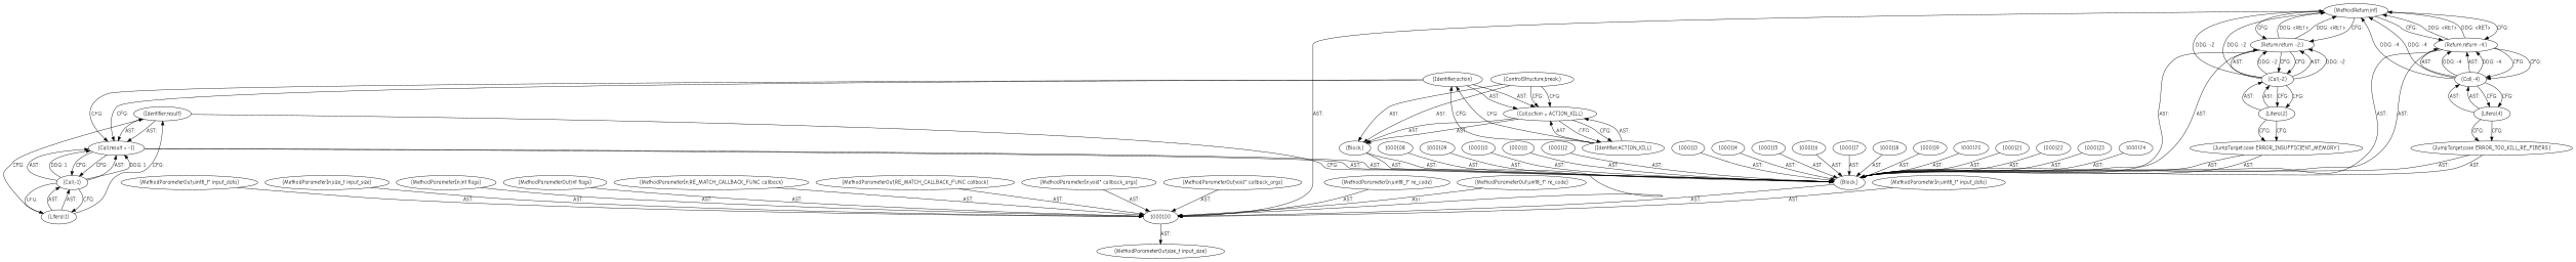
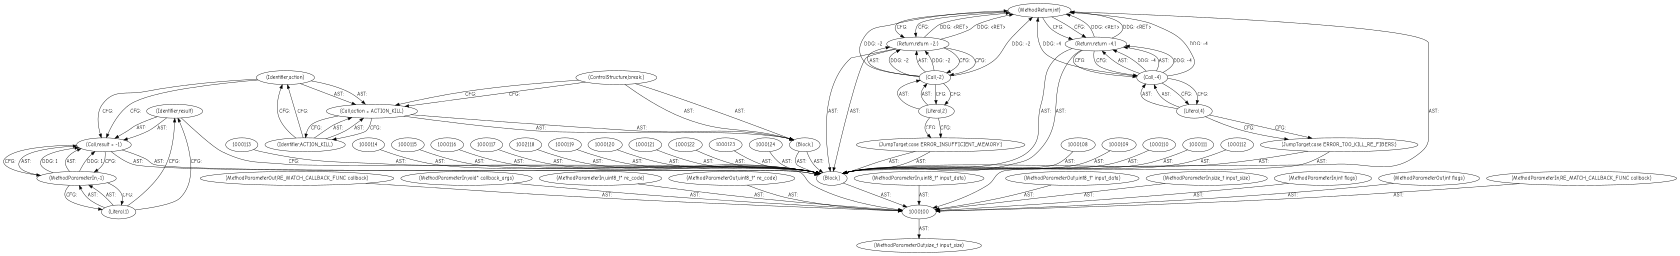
  digraph {
    fontname="Comic Neue"
    node [fontname="Comic Neue"]
    edge [fontname="Comic Neue"]
    n1 [label="(MethodReturn,int)"]
    n2 [label="(Return,return -2;)"]
    n3 [label="(Return,return -4;)"]
    1000100
    n5 [label="(Block,)"]
    n6 [label="(Call,-2)"]
    n7 [label="(Call,-4)"]
    n8 [label="(MethodParameterOut,size_t input_size)"]
    n9 [label="(MethodParameterIn,uint8_t* re_code)"]
    n10 [label="(MethodParameterOut,uint8_t* re_code)"]
-   n11 [label="(Call,-1)"]
+   n11 [label="(MethodParameterIn,-1)"]
    n12 [label="(Literal,1)"]
    n13 [label="(Call,result = -1)"]
    n14 [label="(Identifier,result)"]
    n15 [label="(MethodParameterIn,uint8_t* input_data)"]
    n16 [label="(MethodParameterOut,uint8_t* input_data)"]
    n17 [label="(Block,)"]
    n18 [label="(Identifier,ACTION_KILL)"]
    n19 [label="(Call,action = ACTION_KILL)"]
    n20 [label="(Identifier,action)"]
    n21 [label="(ControlStructure,break;)"]
    n22 [label="(MethodParameterIn,size_t input_size)"]
    n23 [label="(JumpTarget,case ERROR_INSUFFICIENT_MEMORY:)"]
    n24 [label="(Literal,2)"]
    n25 [label="(JumpTarget,case ERROR_TOO_KILL_RE_FIBERS:)"]
    n26 [label="(Literal,4)"]
    n27 [label="(MethodParameterIn,int flags)"]
    n28 [label="(MethodParameterOut,int flags)"]
    n29 [label="(MethodParameterIn,RE_MATCH_CALLBACK_FUNC callback)"]
    n30 [label="(MethodParameterOut,RE_MATCH_CALLBACK_FUNC callback)"]
    n31 [label="(MethodParameterIn,void* callback_args)"]
-   n32 [label="(MethodParameterOut,void* callback_args)"]
    1000108
    1000109
    1000110
    1000111
    1000112
    1000113
    1000114
    1000115
    1000116
    1000117
-   1000118
+   1000118 [label=1002118]
    1000119
    1000120
    1000121
    1000122
    1000123
    1000124
    n1 -> n2 [label="CFG: "]
    n1 -> n2 [label="CFG: "]
    n1 -> n3 [label="CFG: "]
    n1 -> n3 [label="CFG: "]
    n1 -> 1000100 [label="AST: "]
    n2 -> n1 [label="DDG: <RET>"]
    n2 -> n1 [label="DDG: <RET>"]
    n2 -> n5 [label="AST: "]
    n2 -> n5 [label="AST: "]
    n2 -> n6 [label="CFG: "]
    n2 -> n6 [label="CFG: "]
    n3 -> n1 [label="DDG: <RET>"]
    n3 -> n1 [label="DDG: <RET>"]
    n3 -> n5 [label="AST: "]
    n3 -> n5 [label="AST: "]
    n3 -> n7 [label="CFG: "]
    n3 -> n7 [label="CFG: "]
    1000100 -> n8 [label="AST: "]
    n5 -> 1000100 [label="AST: "]
    n6 -> n1 [label="DDG: -2"]
    n6 -> n1 [label="DDG: -2"]
    n6 -> n2 [label="AST: "]
    n6 -> n2 [label="DDG: -2"]
    n6 -> n2 [label="AST: "]
    n6 -> n2 [label="DDG: -2"]
    n6 -> n24 [label="CFG: "]
    n6 -> n24 [label="CFG: "]
    n7 -> n1 [label="DDG: -4"]
    n7 -> n1 [label="DDG: -4"]
    n7 -> n3 [label="AST: "]
    n7 -> n3 [label="DDG: -4"]
    n7 -> n3 [label="AST: "]
    n7 -> n3 [label="DDG: -4"]
    n7 -> n26 [label="CFG: "]
    n7 -> n26 [label="CFG: "]
    n9 -> 1000100 [label="AST: "]
    n10 -> 1000100 [label="AST: "]
    n11 -> n12 [label="CFG: "]
    n11 -> n12 [label="CFG: "]
    n11 -> n13 [label="AST: "]
    n11 -> n13 [label="DDG: 1"]
    n11 -> n13 [label="AST: "]
    n11 -> n13 [label="DDG: 1"]
    n12 -> n11 [label="AST: "]
    n12 -> n11 [label="AST: "]
    n12 -> n14 [label="CFG: "]
    n12 -> n14 [label="CFG: "]
    n13 -> n5 [label="AST: "]
    n13 -> n5 [label="AST: "]
    n13 -> n11 [label="CFG: "]
    n13 -> n11 [label="CFG: "]
    n14 -> 1000100 [label="CFG: "]
    n14 -> n13 [label="AST: "]
    n14 -> n13 [label="AST: "]
    n15 -> 1000100 [label="AST: "]
    n16 -> 1000100 [label="AST: "]
    n17 -> n5 [label="AST: "]
    n17 -> n5 [label="AST: "]
    n18 -> n19 [label="AST: "]
    n18 -> n19 [label="AST: "]
    n18 -> n20 [label="CFG: "]
    n18 -> n20 [label="CFG: "]
    n19 -> n17 [label="AST: "]
    n19 -> n17 [label="AST: "]
    n19 -> n18 [label="CFG: "]
    n19 -> n18 [label="CFG: "]
    n20 -> n13 [label="CFG: "]
    n20 -> n13 [label="CFG: "]
    n20 -> n19 [label="AST: "]
    n20 -> n19 [label="AST: "]
    n21 -> n17 [label="AST: "]
    n21 -> n17 [label="AST: "]
    n21 -> n19 [label="CFG: "]
    n21 -> n19 [label="CFG: "]
    n22 -> 1000100 [label="AST: "]
    n23 -> n5 [label="AST: "]
    n23 -> n5 [label="AST: "]
    n24 -> n6 [label="AST: "]
    n24 -> n6 [label="AST: "]
    n24 -> n23 [label="CFG: "]
    n24 -> n23 [label="CFG: "]
    n25 -> n5 [label="AST: "]
    n25 -> n5 [label="AST: "]
    n26 -> n7 [label="AST: "]
    n26 -> n7 [label="AST: "]
    n26 -> n25 [label="CFG: "]
    n26 -> n25 [label="CFG: "]
    n27 -> 1000100 [label="AST: "]
    n28 -> 1000100 [label="AST: "]
    n29 -> 1000100 [label="AST: "]
    n30 -> 1000100 [label="AST: "]
    n31 -> 1000100 [label="AST: "]
-   n32 -> 1000100 [label="AST: "]
    1000108 -> n5 [label="AST: "]
    1000109 -> n5 [label="AST: "]
    1000110 -> n5 [label="AST: "]
    1000111 -> n5 [label="AST: "]
    1000112 -> n5 [label="AST: "]
    1000113 -> n5 [label="AST: "]
    1000114 -> n5 [label="AST: "]
    1000115 -> n5 [label="AST: "]
    1000116 -> n5 [label="AST: "]
    1000117 -> n5 [label="AST: "]
    1000118 -> n5 [label="AST: "]
    1000119 -> n5 [label="AST: "]
    1000120 -> n5 [label="AST: "]
    1000121 -> n5 [label="AST: "]
    1000122 -> n5 [label="AST: "]
    1000123 -> n5 [label="AST: "]
    1000124 -> n5 [label="AST: "]
  }
